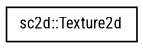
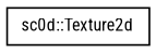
  digraph {
    rankdir=LR
    fontname="Roboto Condensed"
-   n1 [color=black fillcolor=white fontname="Roboto Condensed" fontsize=10 height=0.2 label="sc2d::Texture2d" shape=record style=filled width=0.4]
+   n1 [color=black fillcolor=white fontname="Roboto Condensed" fontsize=10 height=0.2 label="sc0d::Texture2d" shape=record style=filled width=0.4]
  }
